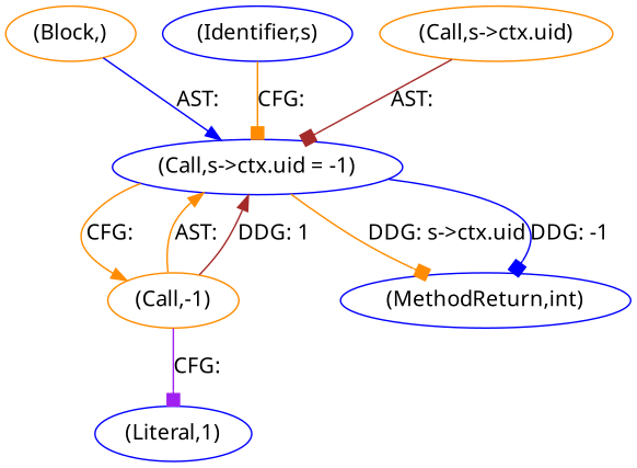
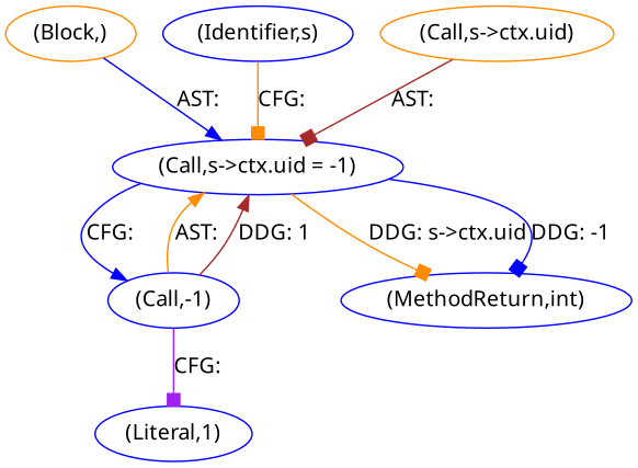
  digraph {
    fontname="Noto Sans"
    node [color=blue fontname="Noto Sans"]
    edge [arrowhead=box color=blue fontname="Noto Sans"]
    n1 [label="(Call,s->ctx.uid = -1)"]
-   n2 [color=darkorange label="(Call,-1)"]
+   n2 [label="(Call,-1)"]
    n3 [label="(MethodReturn,int)"]
    n4 [label="(Literal,1)"]
    n5 [color=darkorange label="(Block,)"]
    n6 [label="(Identifier,s)"]
    n7 [color=darkorange label="(Call,s->ctx.uid)"]
-   n1 -> n2 [arrowhead=normal color=darkorange label="CFG: "]
+   n1 -> n2 [arrowhead=normal label="CFG: "]
    n1 -> n3 [color=darkorange label="DDG: s->ctx.uid"]
    n1 -> n3 [label="DDG: -1"]
    n2 -> n1 [arrowhead=normal color=darkorange label="AST: "]
    n2 -> n1 [arrowhead=normal color=brown label="DDG: 1"]
    n2 -> n4 [color=purple label="CFG: "]
    n5 -> n1 [arrowhead=normal label="AST: "]
    n6 -> n1 [color=darkorange label="CFG: "]
    n7 -> n1 [color=brown label="AST: "]
  }
